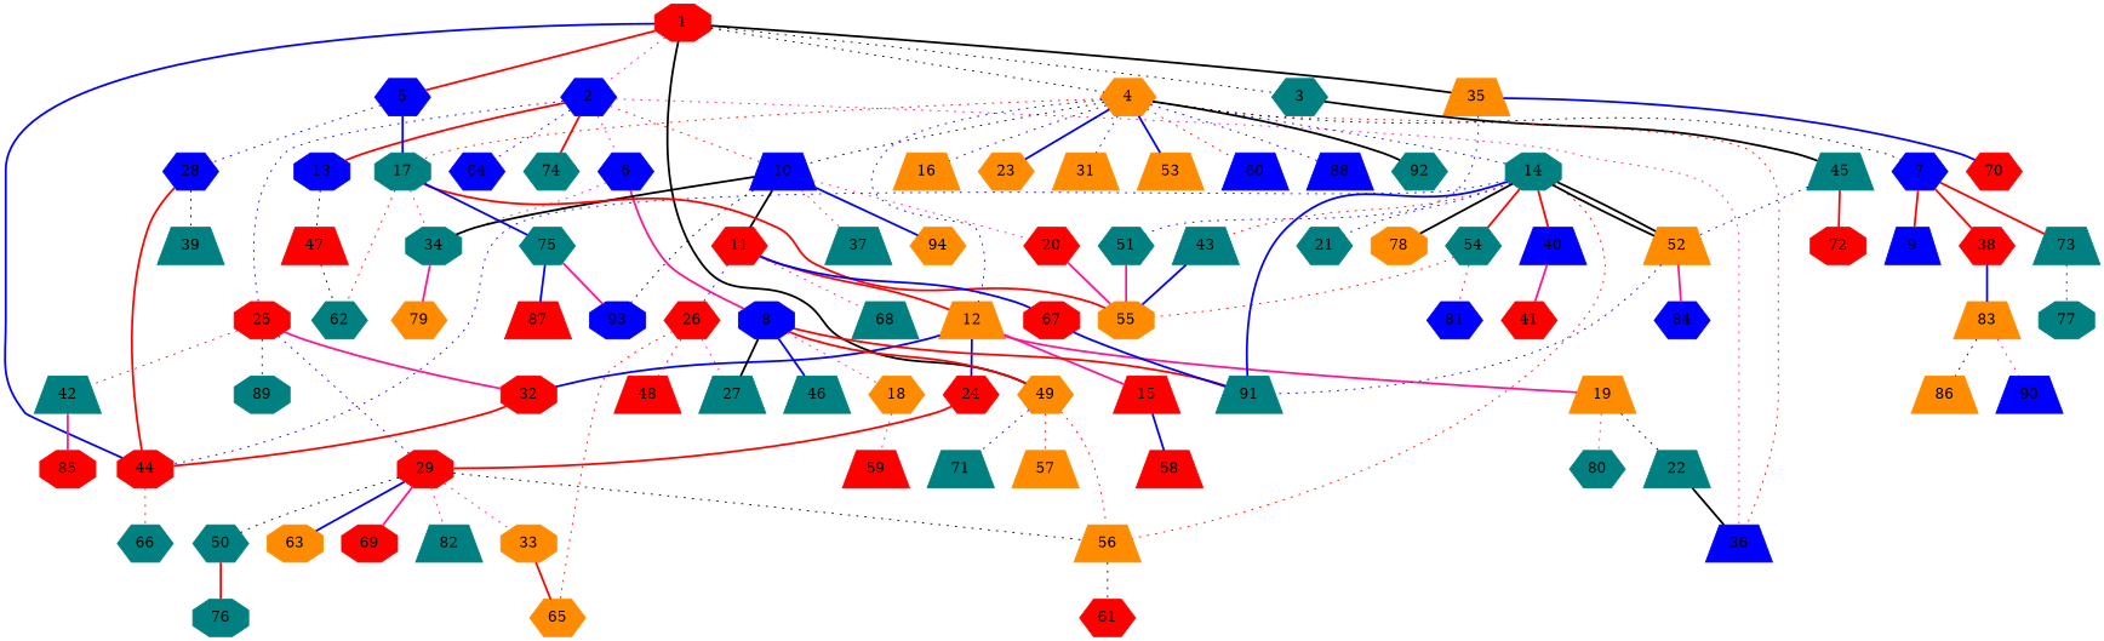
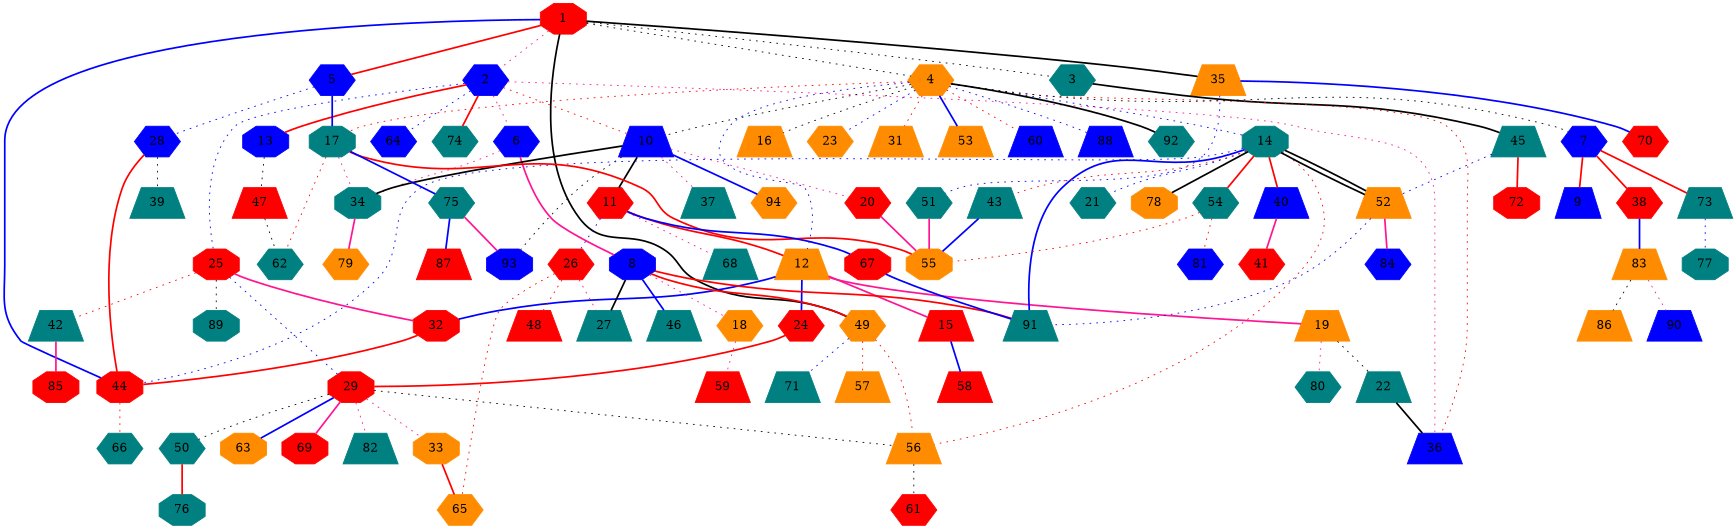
  graph {
    node [color=teal shape=trapezium style=filled]
    edge [color=blue style=dotted]
    1 [color=red shape=octagon]
    2 [color=blue shape=hexagon]
    3 [shape=hexagon]
    4 [color=darkorange shape=hexagon]
    5 [color=blue shape=hexagon]
    35 [color=darkorange]
    44 [color=red shape=octagon]
    49 [color=darkorange shape=hexagon]
    6 [color=blue shape=hexagon]
    10 [color=blue]
    13 [color=blue shape=octagon]
    25 [color=red shape=octagon]
    36 [color=blue]
    64 [color=blue shape=hexagon]
    74 [shape=hexagon]
    45
    7 [color=blue shape=hexagon]
    12 [color=darkorange]
    14 [shape=octagon]
    16 [color=darkorange]
    17 [shape=octagon]
    23 [color=darkorange shape=hexagon]
    31 [color=darkorange]
    53 [color=darkorange]
    60 [color=blue]
    88 [color=blue]
    92 [shape=hexagon]
    28 [color=blue shape=hexagon]
    51 [shape=hexagon]
    70 [color=red shape=hexagon]
    66 [shape=hexagon]
    56 [color=darkorange]
    57 [color=darkorange]
    71
    8 [color=blue shape=octagon]
    34 [shape=octagon]
    11 [color=red shape=hexagon]
    20 [color=red shape=hexagon]
    37
    93 [color=blue shape=octagon]
    94 [color=darkorange shape=hexagon]
    47 [color=red]
    32 [color=red shape=octagon]
    29 [color=red shape=octagon]
    42
    89 [shape=octagon]
    52 [color=darkorange]
    72 [color=red shape=octagon]
    9 [color=blue]
    38 [color=red shape=hexagon]
    73
    15 [color=red]
    19 [color=darkorange]
    24 [color=red shape=hexagon]
    91
    21 [shape=hexagon]
    40 [color=blue]
    43
    54 [shape=hexagon]
    78 [color=darkorange shape=octagon]
    55 [color=darkorange shape=octagon]
    62 [shape=hexagon]
    75 [shape=hexagon]
    39
    18 [color=darkorange shape=hexagon]
    27
    46
    79 [color=darkorange shape=hexagon]
    83 [color=darkorange]
    77 [shape=octagon]
    59 [color=red]
    26 [color=red shape=hexagon]
    67 [color=red shape=octagon]
    68
    48 [color=red]
    65 [color=darkorange shape=hexagon]
    58 [color=red]
    22
    80 [shape=hexagon]
    41 [color=red shape=hexagon]
    84 [color=blue shape=hexagon]
    81 [color=blue shape=hexagon]
    61 [color=red shape=hexagon]
    87 [color=red]
    33 [color=darkorange shape=octagon]
    50 [shape=hexagon]
    63 [color=darkorange shape=octagon]
    69 [color=red shape=octagon]
    82
    85 [color=red shape=octagon]
    76 [shape=octagon]
    86 [color=darkorange]
    90 [color=blue]
    1 -- 2 [color=deeppink]
    1 -- 3 [color=black]
    1 -- 4 [color=black]
    1 -- 5 [color=red style=bold]
    1 -- 35 [color=black style=bold]
    1 -- 44 [style=bold]
    1 -- 49 [color=black style=bold]
    2 -- 6 [color=deeppink]
    2 -- 10 [color=red]
    2 -- 13 [color=red style=bold]
    2 -- 25
    2 -- 36 [color=deeppink]
    2 -- 64
    2 -- 74 [color=red style=bold]
    3 -- 45 [color=black style=bold]
    4 -- 10 [color=black]
    4 -- 36 [color=red]
    4 -- 7 [color=black]
    4 -- 12
    4 -- 14
-   4 -- 16
+   4 -- 16 [color=black]
    4 -- 17 [color=red]
-   4 -- 23 [style=bold]
-   4 -- 31
+   4 -- 23
+   4 -- 31 [color=red]
    4 -- 53 [style=bold]
    4 -- 60 [color=red]
    4 -- 88
    4 -- 92 [color=black style=bold]
    5 -- 17 [style=bold]
    5 -- 28
    35 -- 51
    35 -- 70 [style=bold]
    44 -- 66 [color=red]
    49 -- 56 [color=red]
    49 -- 57 [color=red]
    49 -- 71
    6 -- 8 [color=deeppink style=bold]
    6 -- 34 [color=deeppink]
    10 -- 34 [color=black style=bold]
    10 -- 11 [color=black style=bold]
    10 -- 20 [color=deeppink]
    10 -- 37 [color=deeppink]
    10 -- 93 [color=black]
    10 -- 94 [style=bold]
    13 -- 47 [color=black]
    25 -- 32 [color=deeppink style=bold]
    25 -- 29
    25 -- 42 [color=red]
    25 -- 89 [color=black]
    45 -- 52
    45 -- 72 [color=red style=bold]
    7 -- 9 [color=red style=bold]
    7 -- 38 [color=red style=bold]
    7 -- 73 [color=red style=bold]
    12 -- 32 [style=bold]
    12 -- 15 [color=deeppink style=bold]
    12 -- 19 [color=deeppink style=bold]
    12 -- 24 [style=bold]
    14 -- 44
    14 -- 56 [color=red]
    14 -- 52 [color=black style=bold]
    14 -- 52 [color=black style=bold]
    14 -- 91 [style=bold]
    14 -- 21
    14 -- 40 [color=red style=bold]
    14 -- 43 [color=red]
    14 -- 54 [color=red style=bold]
    14 -- 78 [color=black style=bold]
    17 -- 34 [color=deeppink]
    17 -- 55 [color=red style=bold]
    17 -- 62 [color=red]
    17 -- 75 [style=bold]
    28 -- 44 [color=red style=bold]
    28 -- 39 [color=black]
    51 -- 55 [color=deeppink style=bold]
    56 -- 61 [color=black]
    8 -- 49 [color=red style=bold]
    8 -- 91 [color=red style=bold]
    8 -- 18 [color=deeppink]
    8 -- 27 [color=black style=bold]
    8 -- 46 [style=bold]
    34 -- 79 [color=deeppink style=bold]
    11 -- 12 [color=red style=bold]
    11 -- 26
    11 -- 67 [style=bold]
    11 -- 68 [color=deeppink]
    20 -- 55 [color=deeppink style=bold]
    47 -- 62 [color=black]
    32 -- 44 [color=red style=bold]
    29 -- 56 [color=black]
    29 -- 33 [color=deeppink]
    29 -- 50 [color=black]
    29 -- 63 [style=bold]
    29 -- 69 [color=deeppink style=bold]
    29 -- 82 [color=deeppink]
    42 -- 85 [color=deeppink style=bold]
    52 -- 91
    52 -- 84 [color=deeppink style=bold]
    38 -- 83 [style=bold]
    73 -- 77
    15 -- 58 [style=bold]
    19 -- 22 [color=black]
    19 -- 80 [color=deeppink]
    24 -- 29 [color=red style=bold]
    40 -- 41 [color=deeppink style=bold]
    43 -- 55 [style=bold]
    54 -- 55 [color=red]
    54 -- 81 [color=red]
    75 -- 93 [color=deeppink style=bold]
    75 -- 87 [style=bold]
    18 -- 59 [color=deeppink]
    83 -- 86 [color=black]
    83 -- 90 [color=deeppink]
    26 -- 27 [color=deeppink]
    26 -- 48 [color=red]
    26 -- 65 [color=red]
    67 -- 91 [style=bold]
    22 -- 36 [color=black style=bold]
    33 -- 65 [color=red style=bold]
    50 -- 76 [color=red style=bold]
  }
